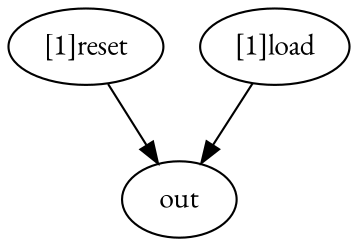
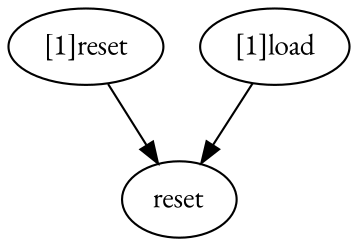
  strict digraph {
    fontname="EB Garamond"
    node [complexity=1 fontname="EB Garamond"]
    edge [fontname="EB Garamond"]
    "[1]reset" [importance=1.99999918436 rank=1.99999918436]
-   out [complexity=0 importance=0.454545232098 rank=0.0]
+   out [complexity=0 importance=0.454545232098 rank=0.0 label=reset]
    "[1]load" [importance=1.54545395226 rank=1.54545395226]
    "[1]reset" -> out
    "[1]load" -> out
  }
